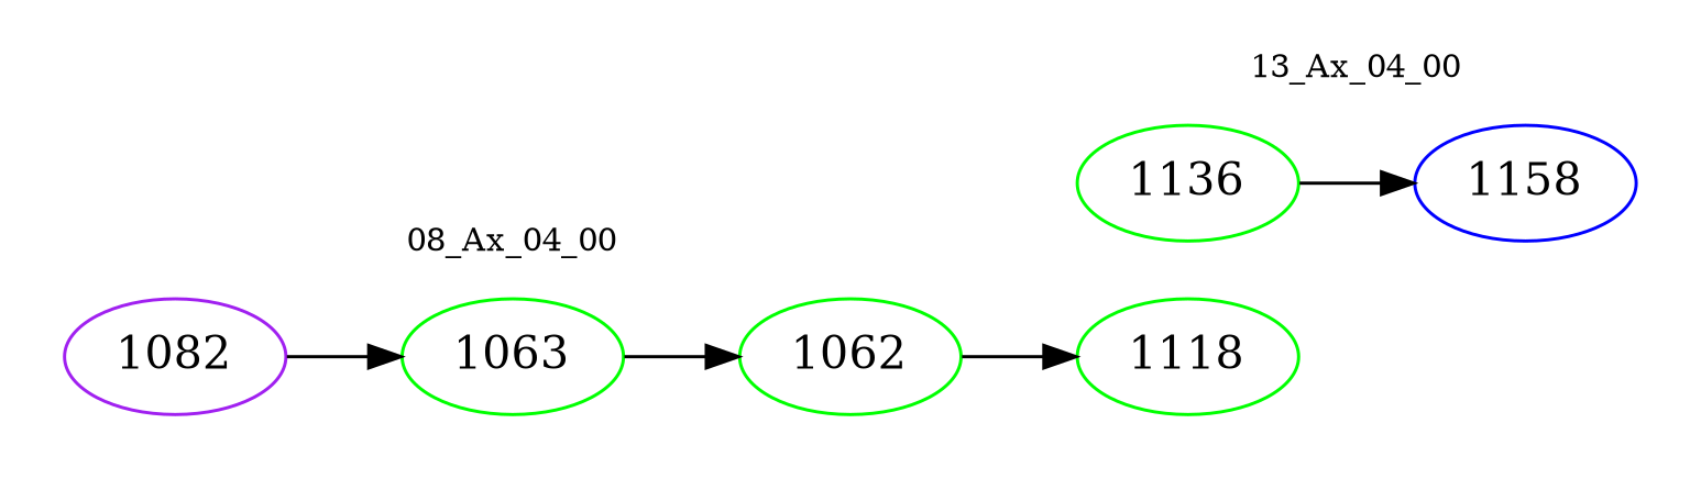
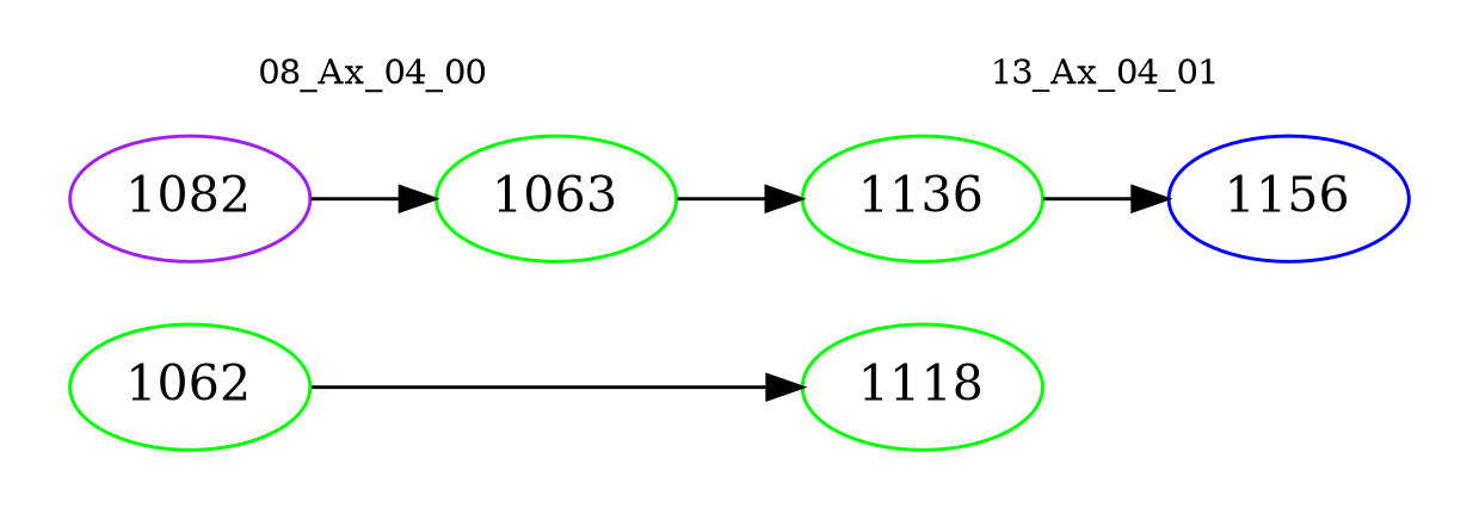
  digraph {
    fontname="DejaVu Serif"
    rankdir=LR
    node [color=green fontname="DejaVu Serif"]
    edge [color=black fontname="DejaVu Serif"]
    n1 [label=1063]
    n2 [color=purple label=1082]
    n3 [label=1062]
    n4 [label=1136]
    n5 [label=1118]
-   n6 [color=blue label=1158]
+   n6 [color=blue label=1156]
    subgraph cluster_1 {
      color=white
      fontsize=10
      label="08_Ax_04_00"
      n1
      n2
      n3
    }
    subgraph cluster_2 {
      color=white
      fontsize=10
-     label="13_Ax_04_00"
+     label="13_Ax_04_01"
      n4
      n5
      n6
    }
-   n1 -> n3
+   n1 -> n4
    n2 -> n1
    n3 -> n5
    n4 -> n6
  }
